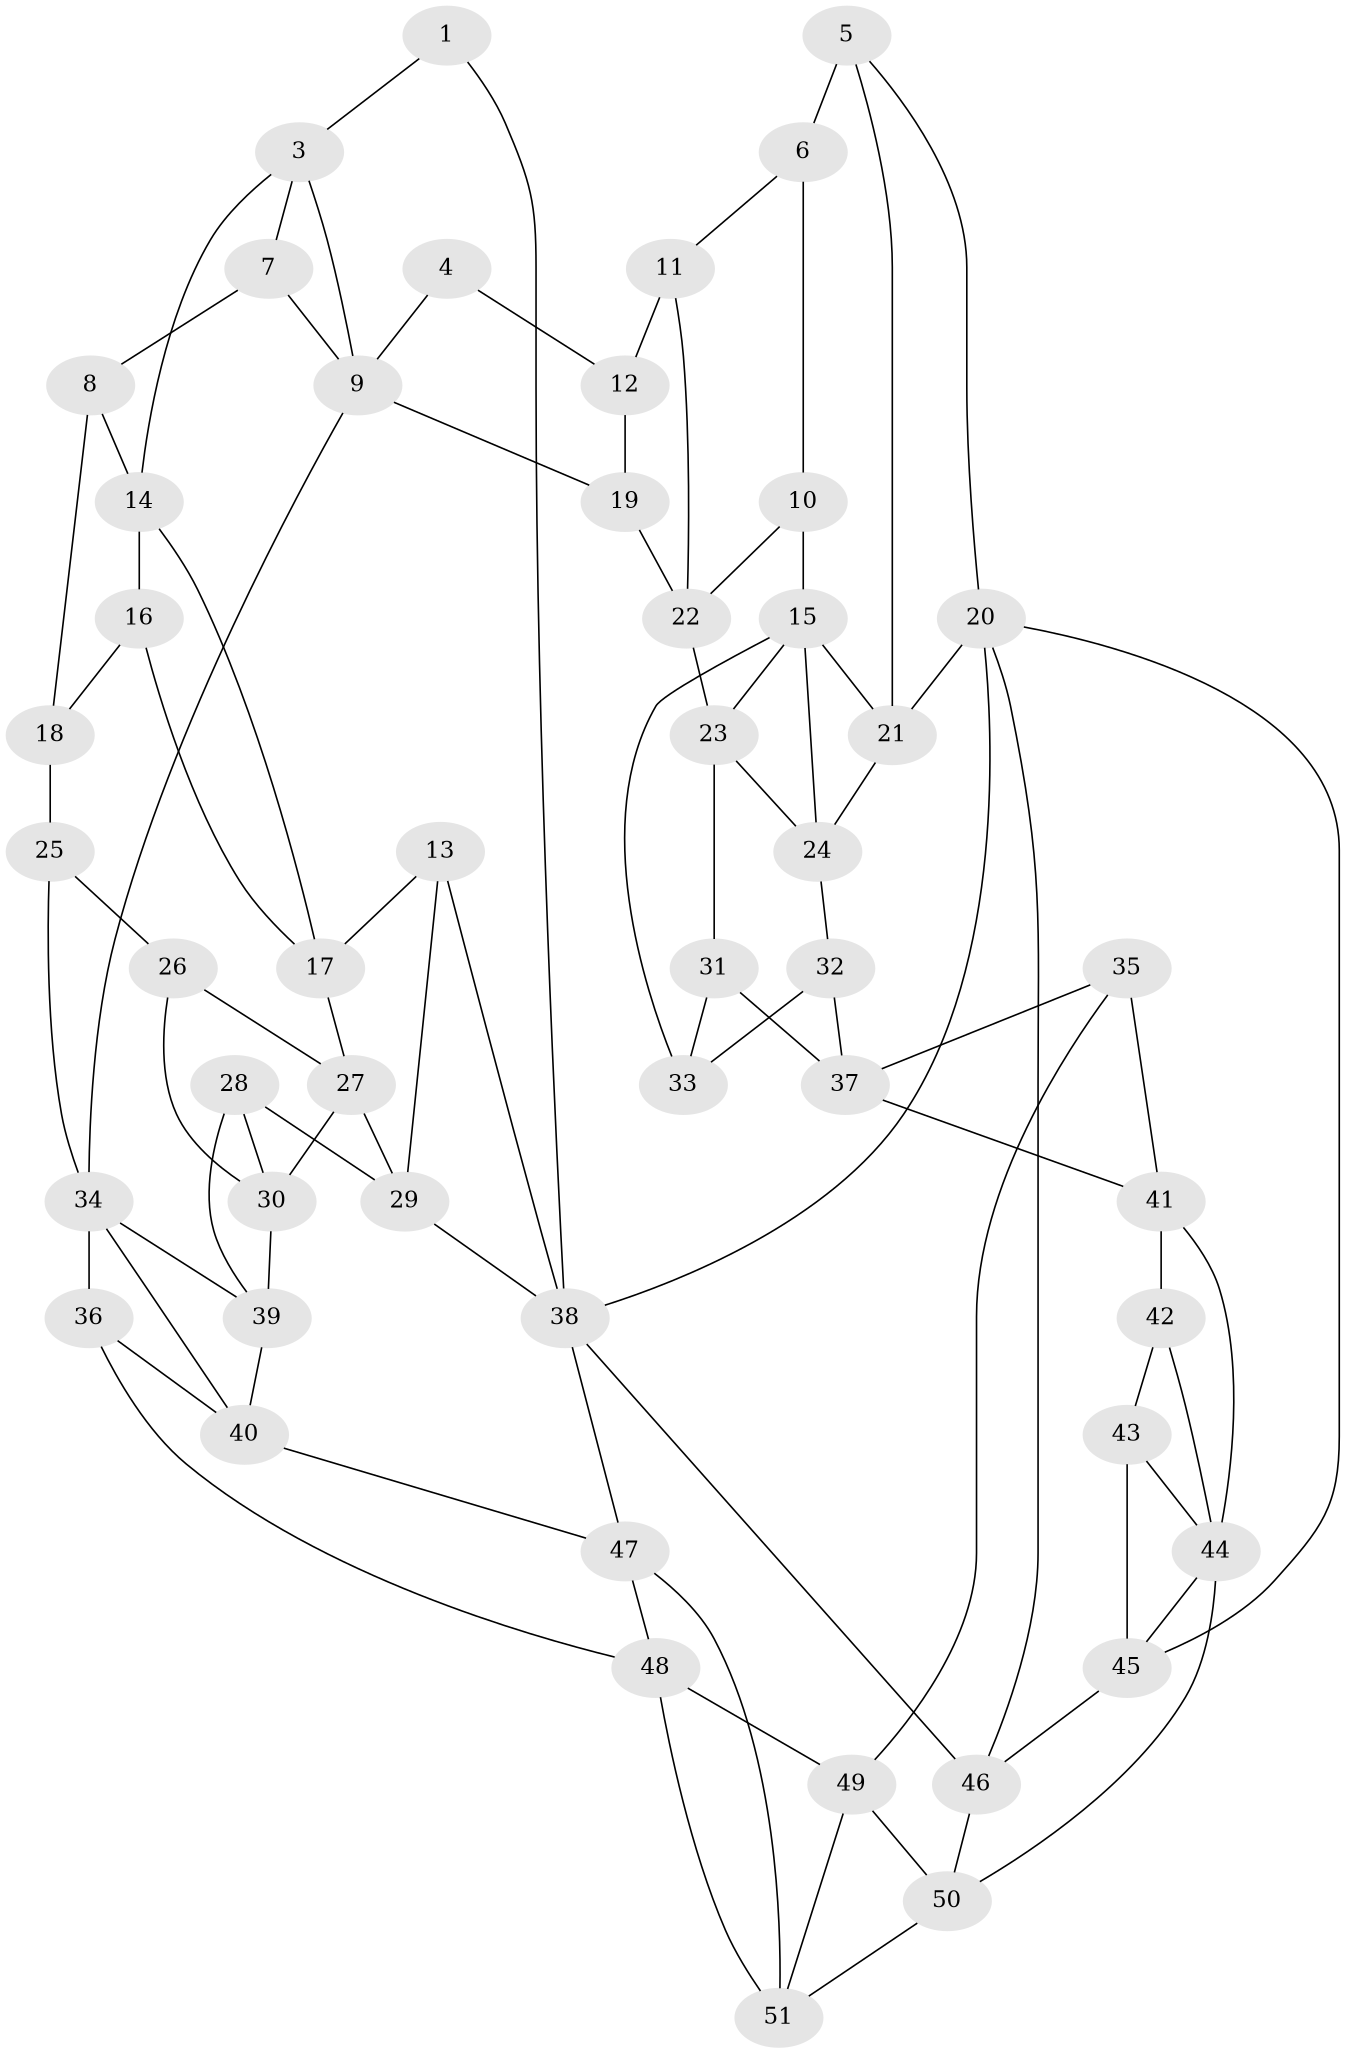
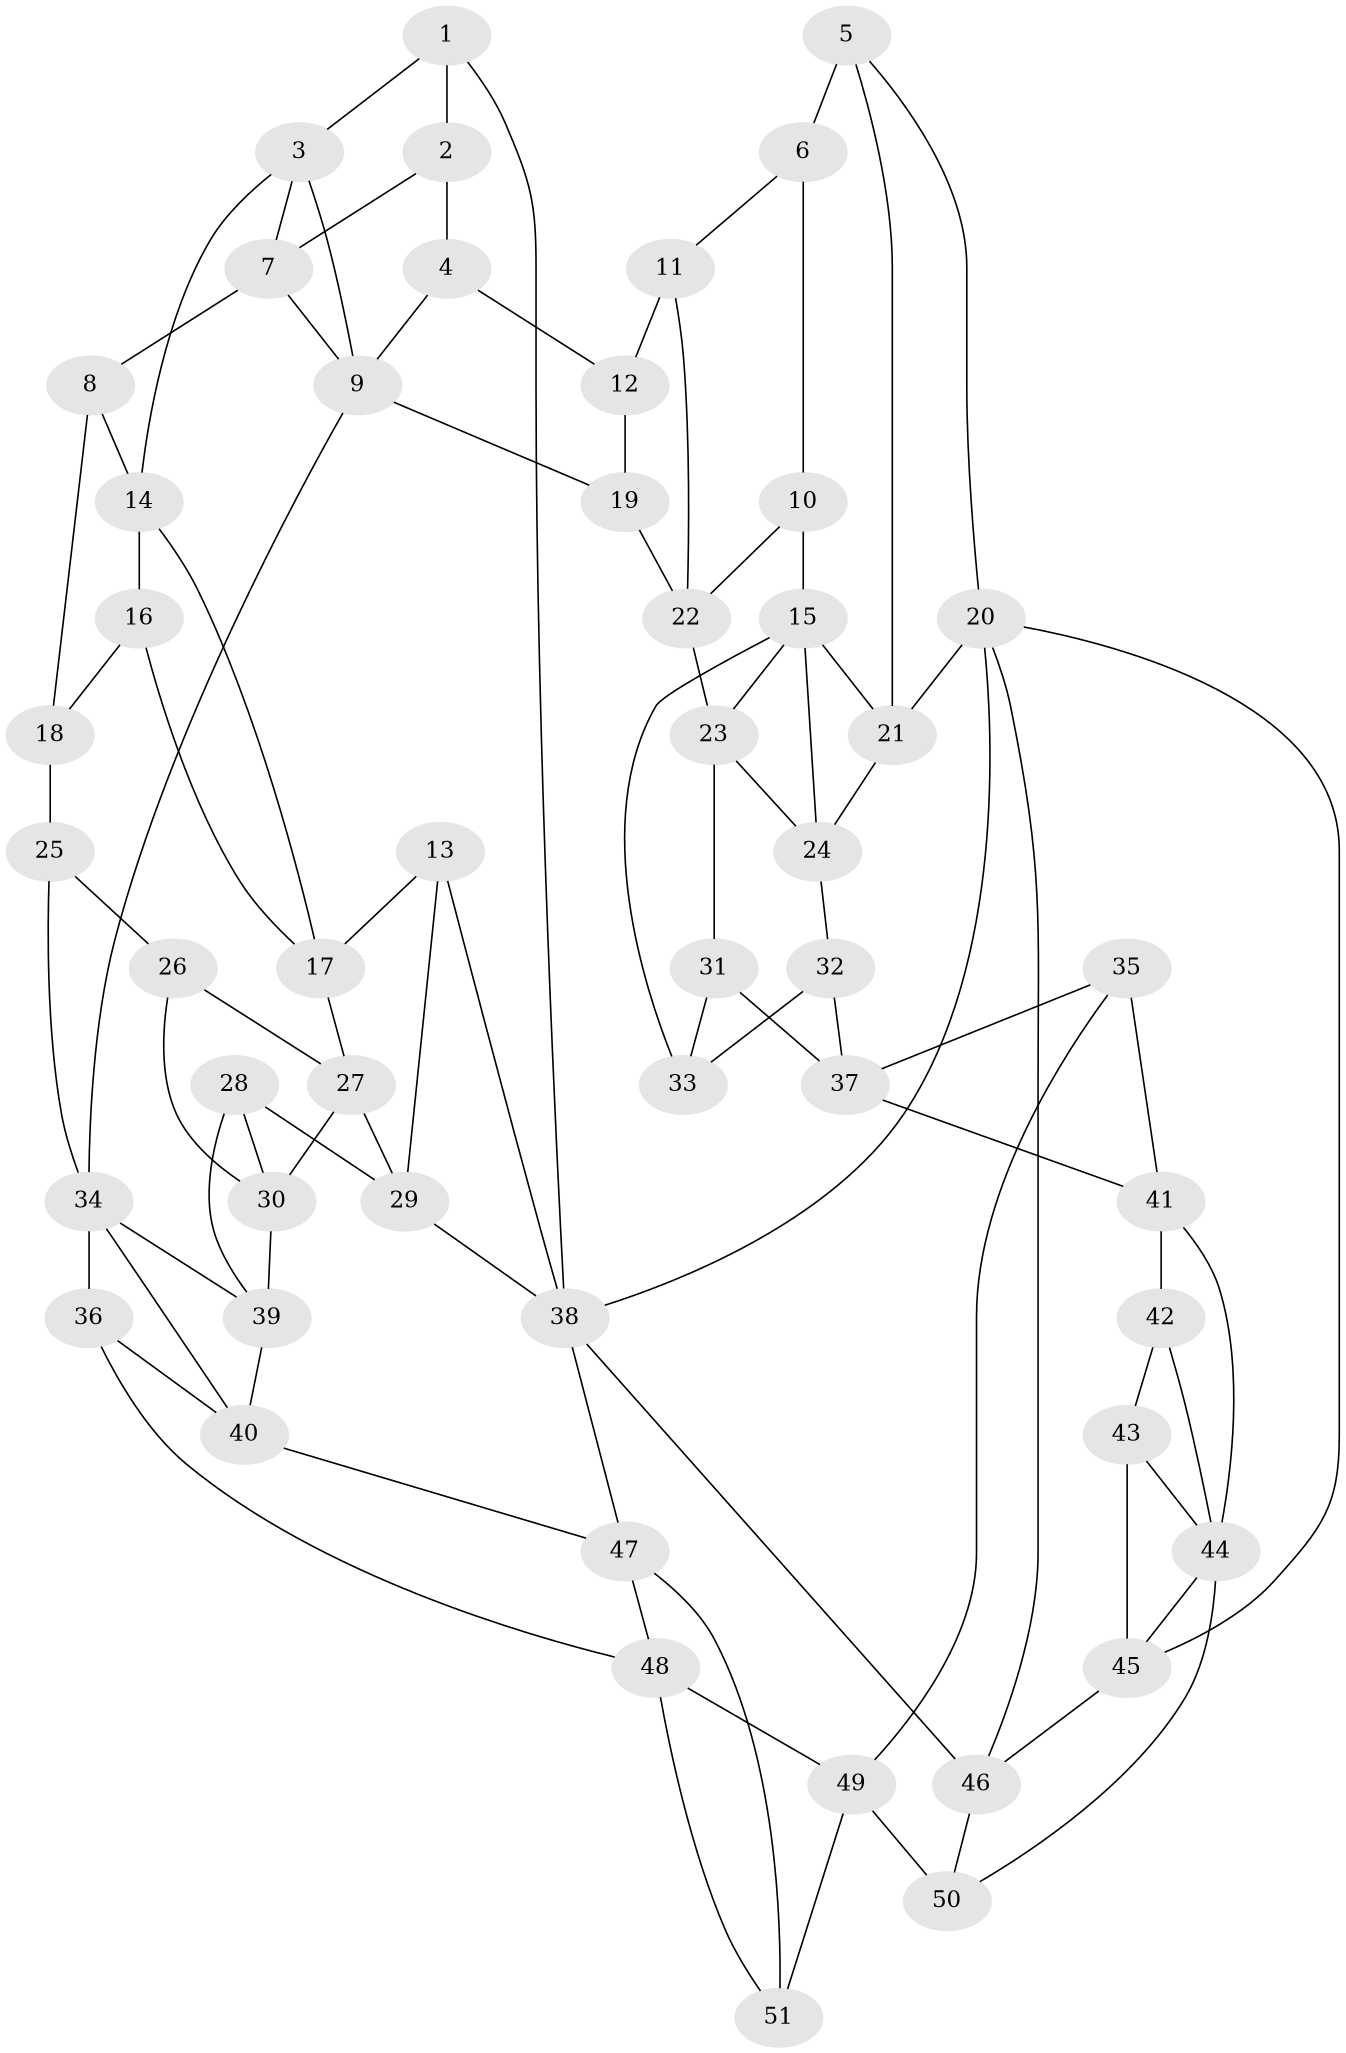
  graph {
    node [color=gray90 style=filled]
    edge [weight=1.0]
    1
+   2
    3
    38
    4
    7
    14
    9
    46
    47
    12
    8
    18
    17
    16
    19
    34
    5
    6
    20
    21
    10
    11
    45
    24
    15
    22
    25
    23
    33
    13
    29
    27
    31
    32
    30
    26
    39
    36
    40
    50
    37
    28
    41
    48
    35
    49
    42
    44
    51
    43
+   1 -- 2
    1 -- 3
    1 -- 38
+   2 -- 4 [weight=2.0]
+   2 -- 7
    3 -- 7
    3 -- 14
    3 -- 9
    38 -- 46
    38 -- 47
    4 -- 9
    4 -- 12
    7 -- 9
    7 -- 8
    14 -- 17
    14 -- 16
    9 -- 19
    9 -- 34
    46 -- 50
    47 -- 48
    47 -- 51
    12 -- 19
    8 -- 14
    8 -- 18
    18 -- 25 [weight=2.0]
    17 -- 27
    16 -- 18
    16 -- 17
    19 -- 22
    34 -- 39
    34 -- 36
    34 -- 40
    5 -- 6 [weight=2.0]
    5 -- 20
    5 -- 21
    6 -- 10
    6 -- 11
    20 -- 38
    20 -- 46
    20 -- 21
    20 -- 45
    21 -- 24
    10 -- 15
    10 -- 22
    11 -- 12 [weight=2.0]
    11 -- 22
    45 -- 46
    24 -- 32
    15 -- 21
    15 -- 24
    15 -- 23
    15 -- 33 [weight=2.0]
    22 -- 23
    25 -- 34
    25 -- 26
    23 -- 24
    23 -- 31
    13 -- 38
    13 -- 17
    13 -- 29
    29 -- 38
    27 -- 29
    27 -- 30
    31 -- 33
    31 -- 37
    32 -- 33
    32 -- 37
    30 -- 39
    26 -- 27
    26 -- 30
    39 -- 40
    36 -- 40
    36 -- 48
    40 -- 47
-   50 -- 51
    37 -- 41
    28 -- 29
    28 -- 30
    28 -- 39
    41 -- 42
    41 -- 44
    48 -- 49
    48 -- 51
    35 -- 37
    35 -- 41
    35 -- 49
    49 -- 50
    49 -- 51
    42 -- 44
    42 -- 43
    44 -- 45
    44 -- 50
    43 -- 45
    43 -- 44
  }
